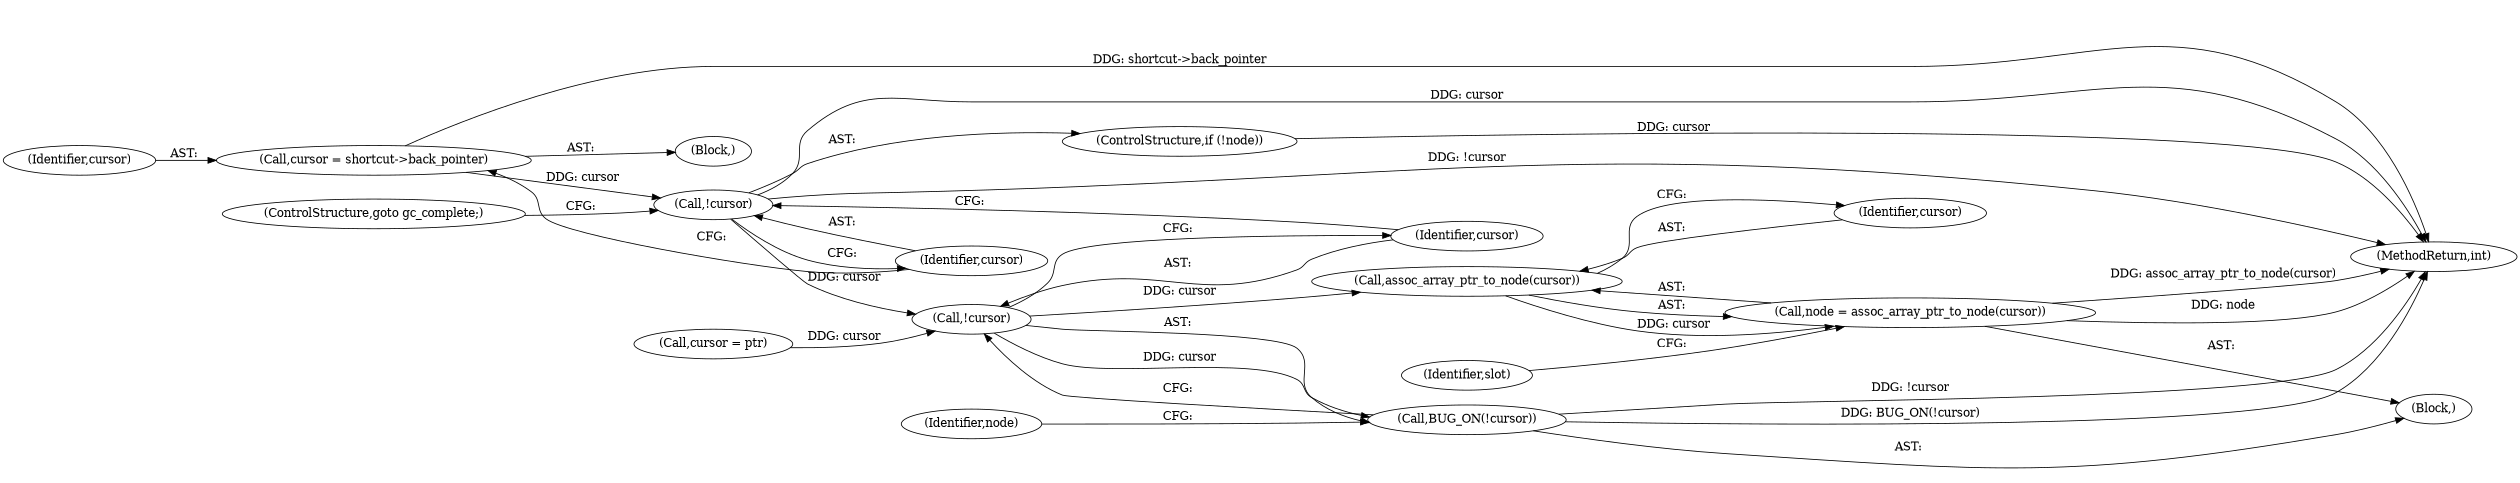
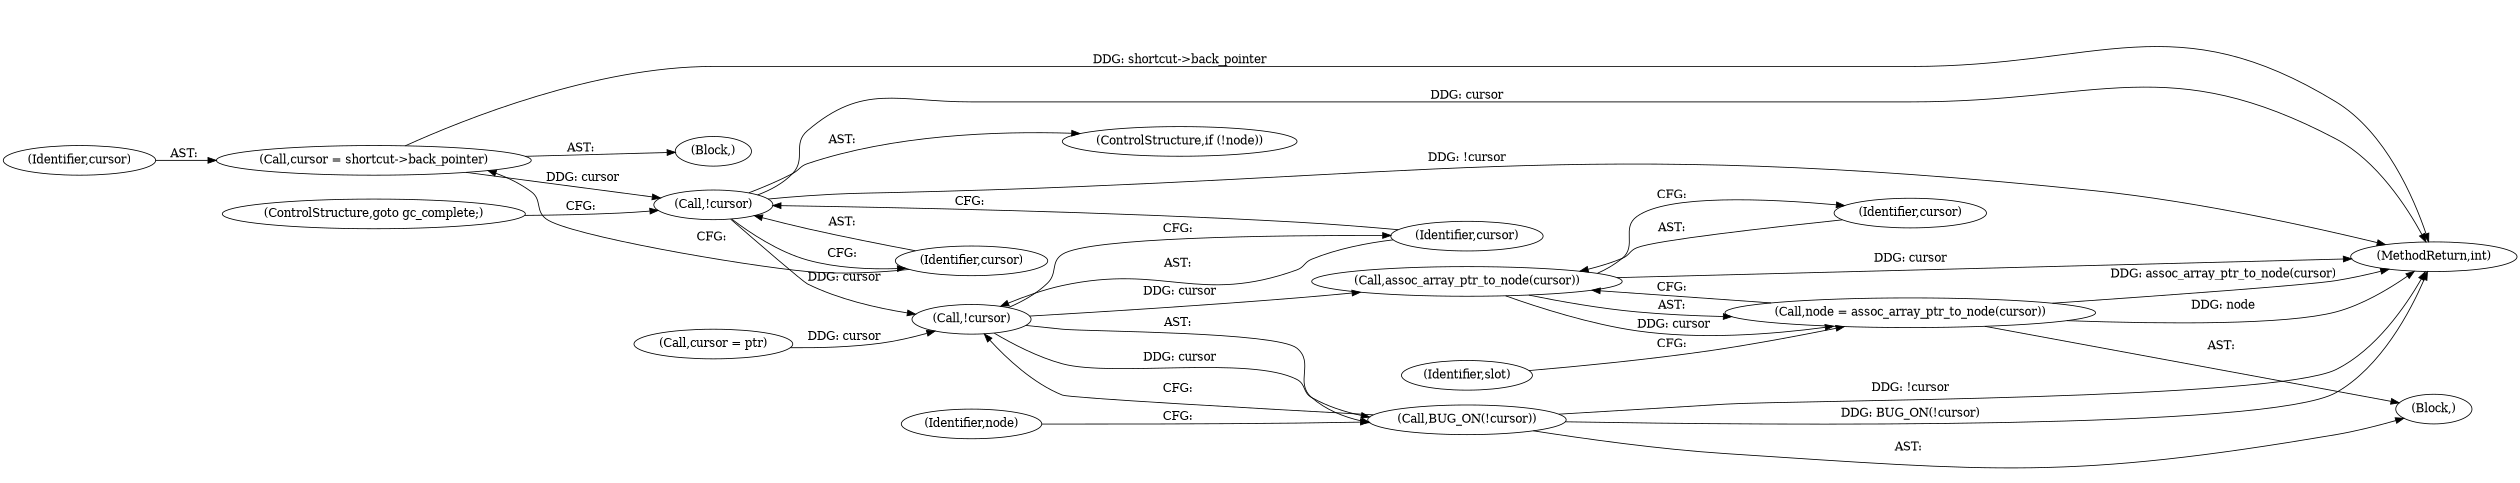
  digraph {
    rankdir=LR
    n1 [label="(Call,cursor = shortcut->back_pointer)"]
    n2 [label="(Call,!cursor)"]
    n3 [label="(MethodReturn,int)"]
    n4 [label="(Block,)"]
    n5 [label="(Call,!cursor)"]
    n6 [label="(ControlStructure,if (!node))"]
    n7 [label="(Identifier,cursor)"]
    n8 [label="(Call,BUG_ON(!cursor))"]
    n9 [label="(Call,assoc_array_ptr_to_node(cursor))"]
    n10 [label="(Identifier,cursor)"]
    n11 [label="(Block,)"]
    n12 [label="(Call,node = assoc_array_ptr_to_node(cursor))"]
    n13 [label="(Identifier,cursor)"]
    n14 [label="(Call,cursor = ptr)"]
    n15 [label="(Identifier,node)"]
    n16 [label="(Identifier,cursor)"]
    n17 [label="(Identifier,slot)"]
    n18 [label="(ControlStructure,goto gc_complete;)"]
    n1 -> n2 [label="DDG: cursor"]
    n1 -> n3 [label="DDG: shortcut->back_pointer"]
    n1 -> n4 [label="AST: "]
    n2 -> n3 [label="DDG: !cursor"]
    n2 -> n3 [label="DDG: cursor"]
    n2 -> n5 [label="DDG: cursor"]
    n2 -> n6 [label="AST: "]
    n2 -> n7 [label="CFG: "]
    n5 -> n8 [label="AST: "]
    n5 -> n8 [label="DDG: cursor"]
    n5 -> n9 [label="DDG: cursor"]
    n5 -> n10 [label="CFG: "]
    n7 -> n1 [label="CFG: "]
    n7 -> n2 [label="AST: "]
    n8 -> n3 [label="DDG: BUG_ON(!cursor)"]
    n8 -> n3 [label="DDG: !cursor"]
    n8 -> n5 [label="CFG: "]
    n8 -> n11 [label="AST: "]
-   n6 -> n3 [label="DDG: cursor"]
+   n9 -> n3 [label="DDG: cursor"]
    n9 -> n12 [label="AST: "]
    n9 -> n12 [label="DDG: cursor"]
    n9 -> n13 [label="CFG: "]
    n10 -> n2 [label="CFG: "]
    n10 -> n5 [label="AST: "]
    n12 -> n3 [label="DDG: node"]
    n12 -> n3 [label="DDG: assoc_array_ptr_to_node(cursor)"]
-   n12 -> n9 [label="AST: "]
+   n12 -> n9 [label="CFG: "]
    n12 -> n11 [label="AST: "]
    n13 -> n9 [label="AST: "]
    n14 -> n5 [label="DDG: cursor"]
    n15 -> n8 [label="CFG: "]
    n16 -> n1 [label="AST: "]
    n17 -> n12 [label="CFG: "]
    n18 -> n2 [label="CFG: "]
  }
